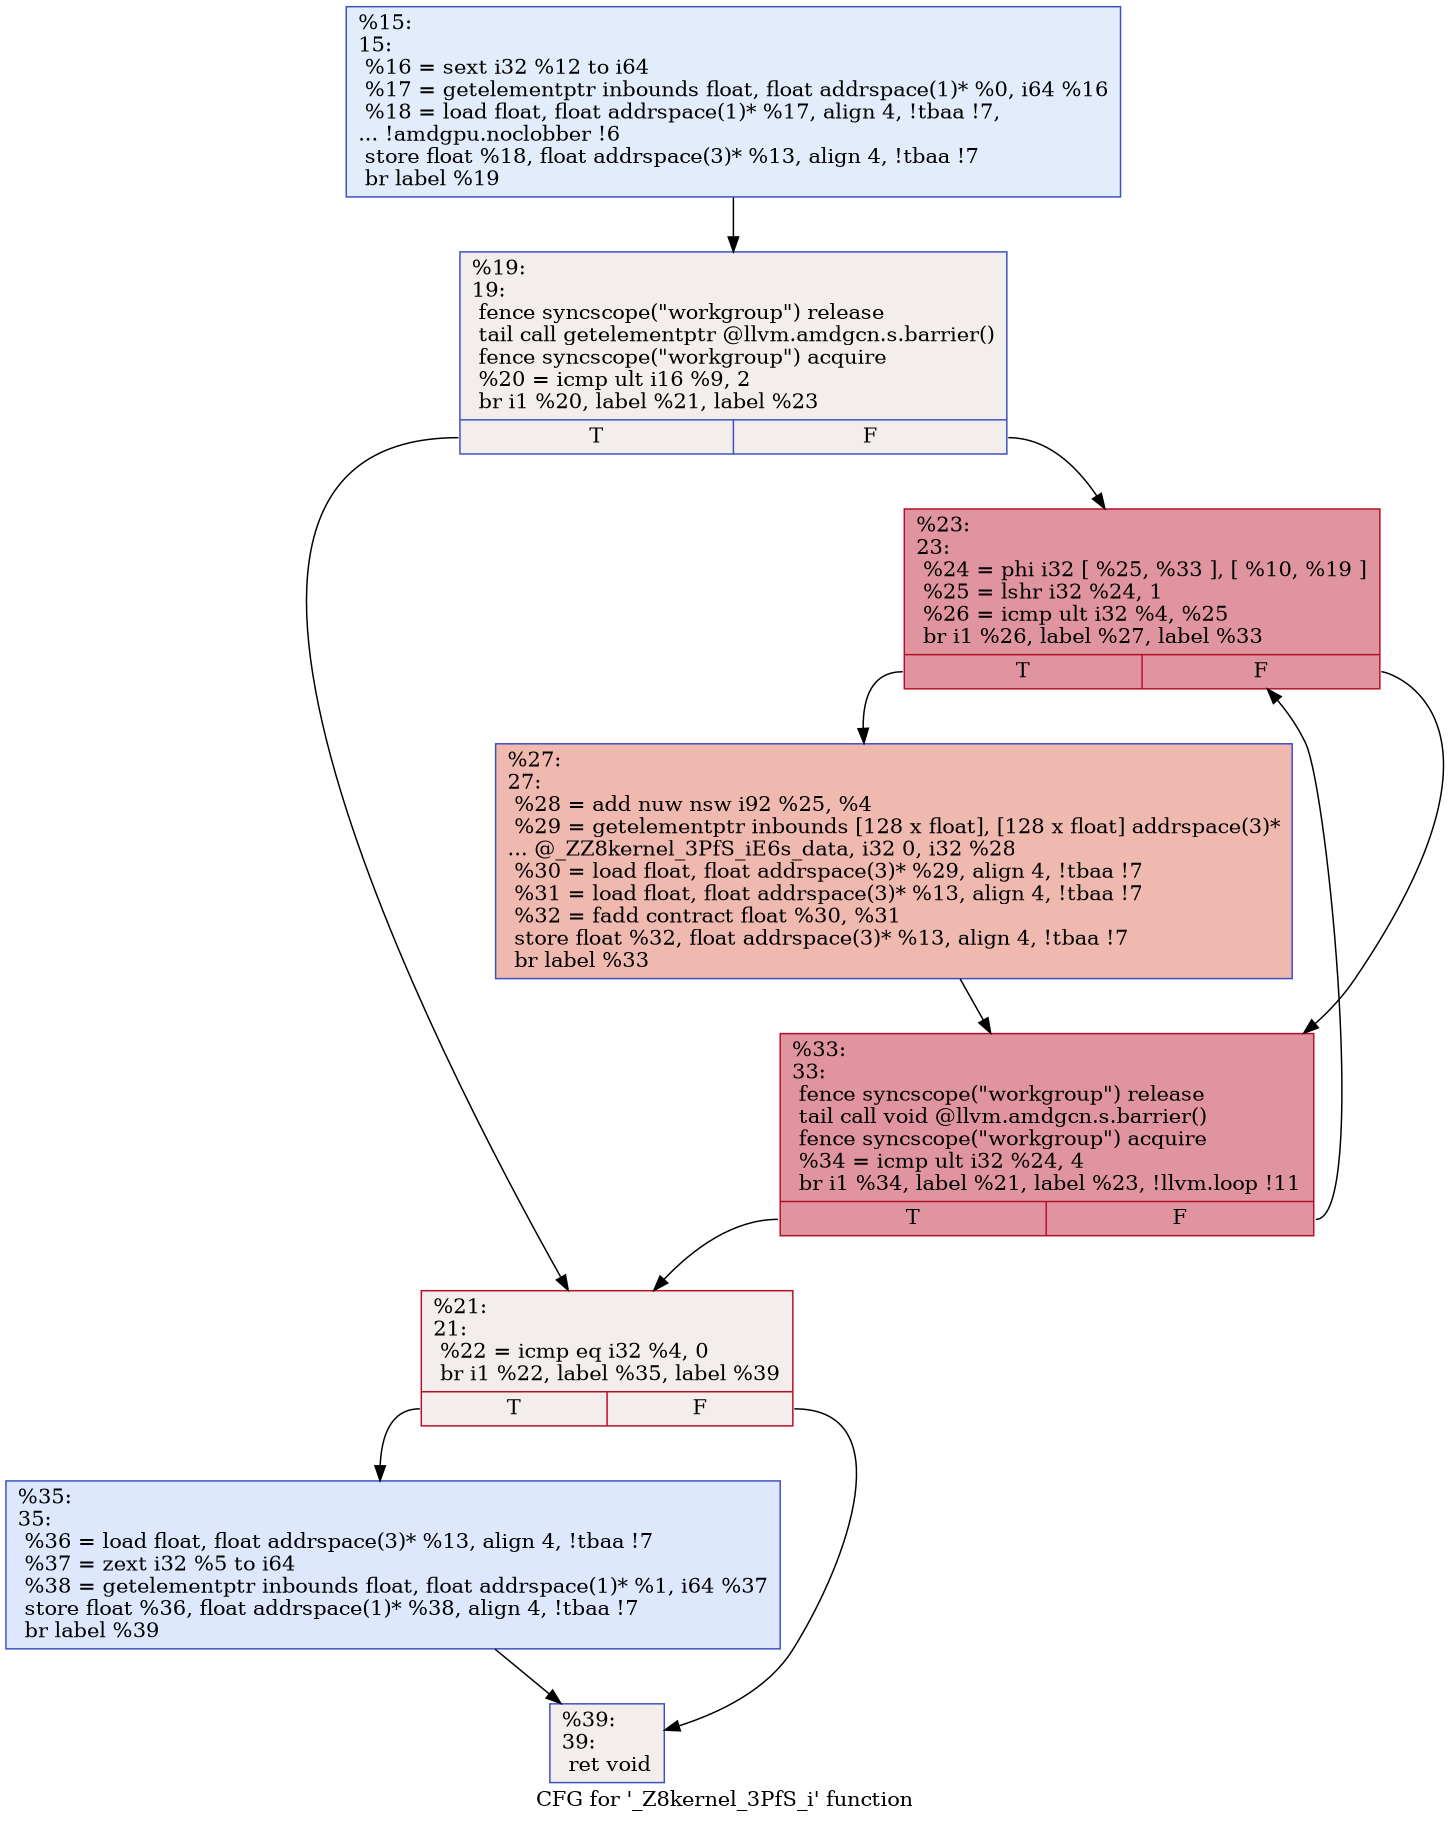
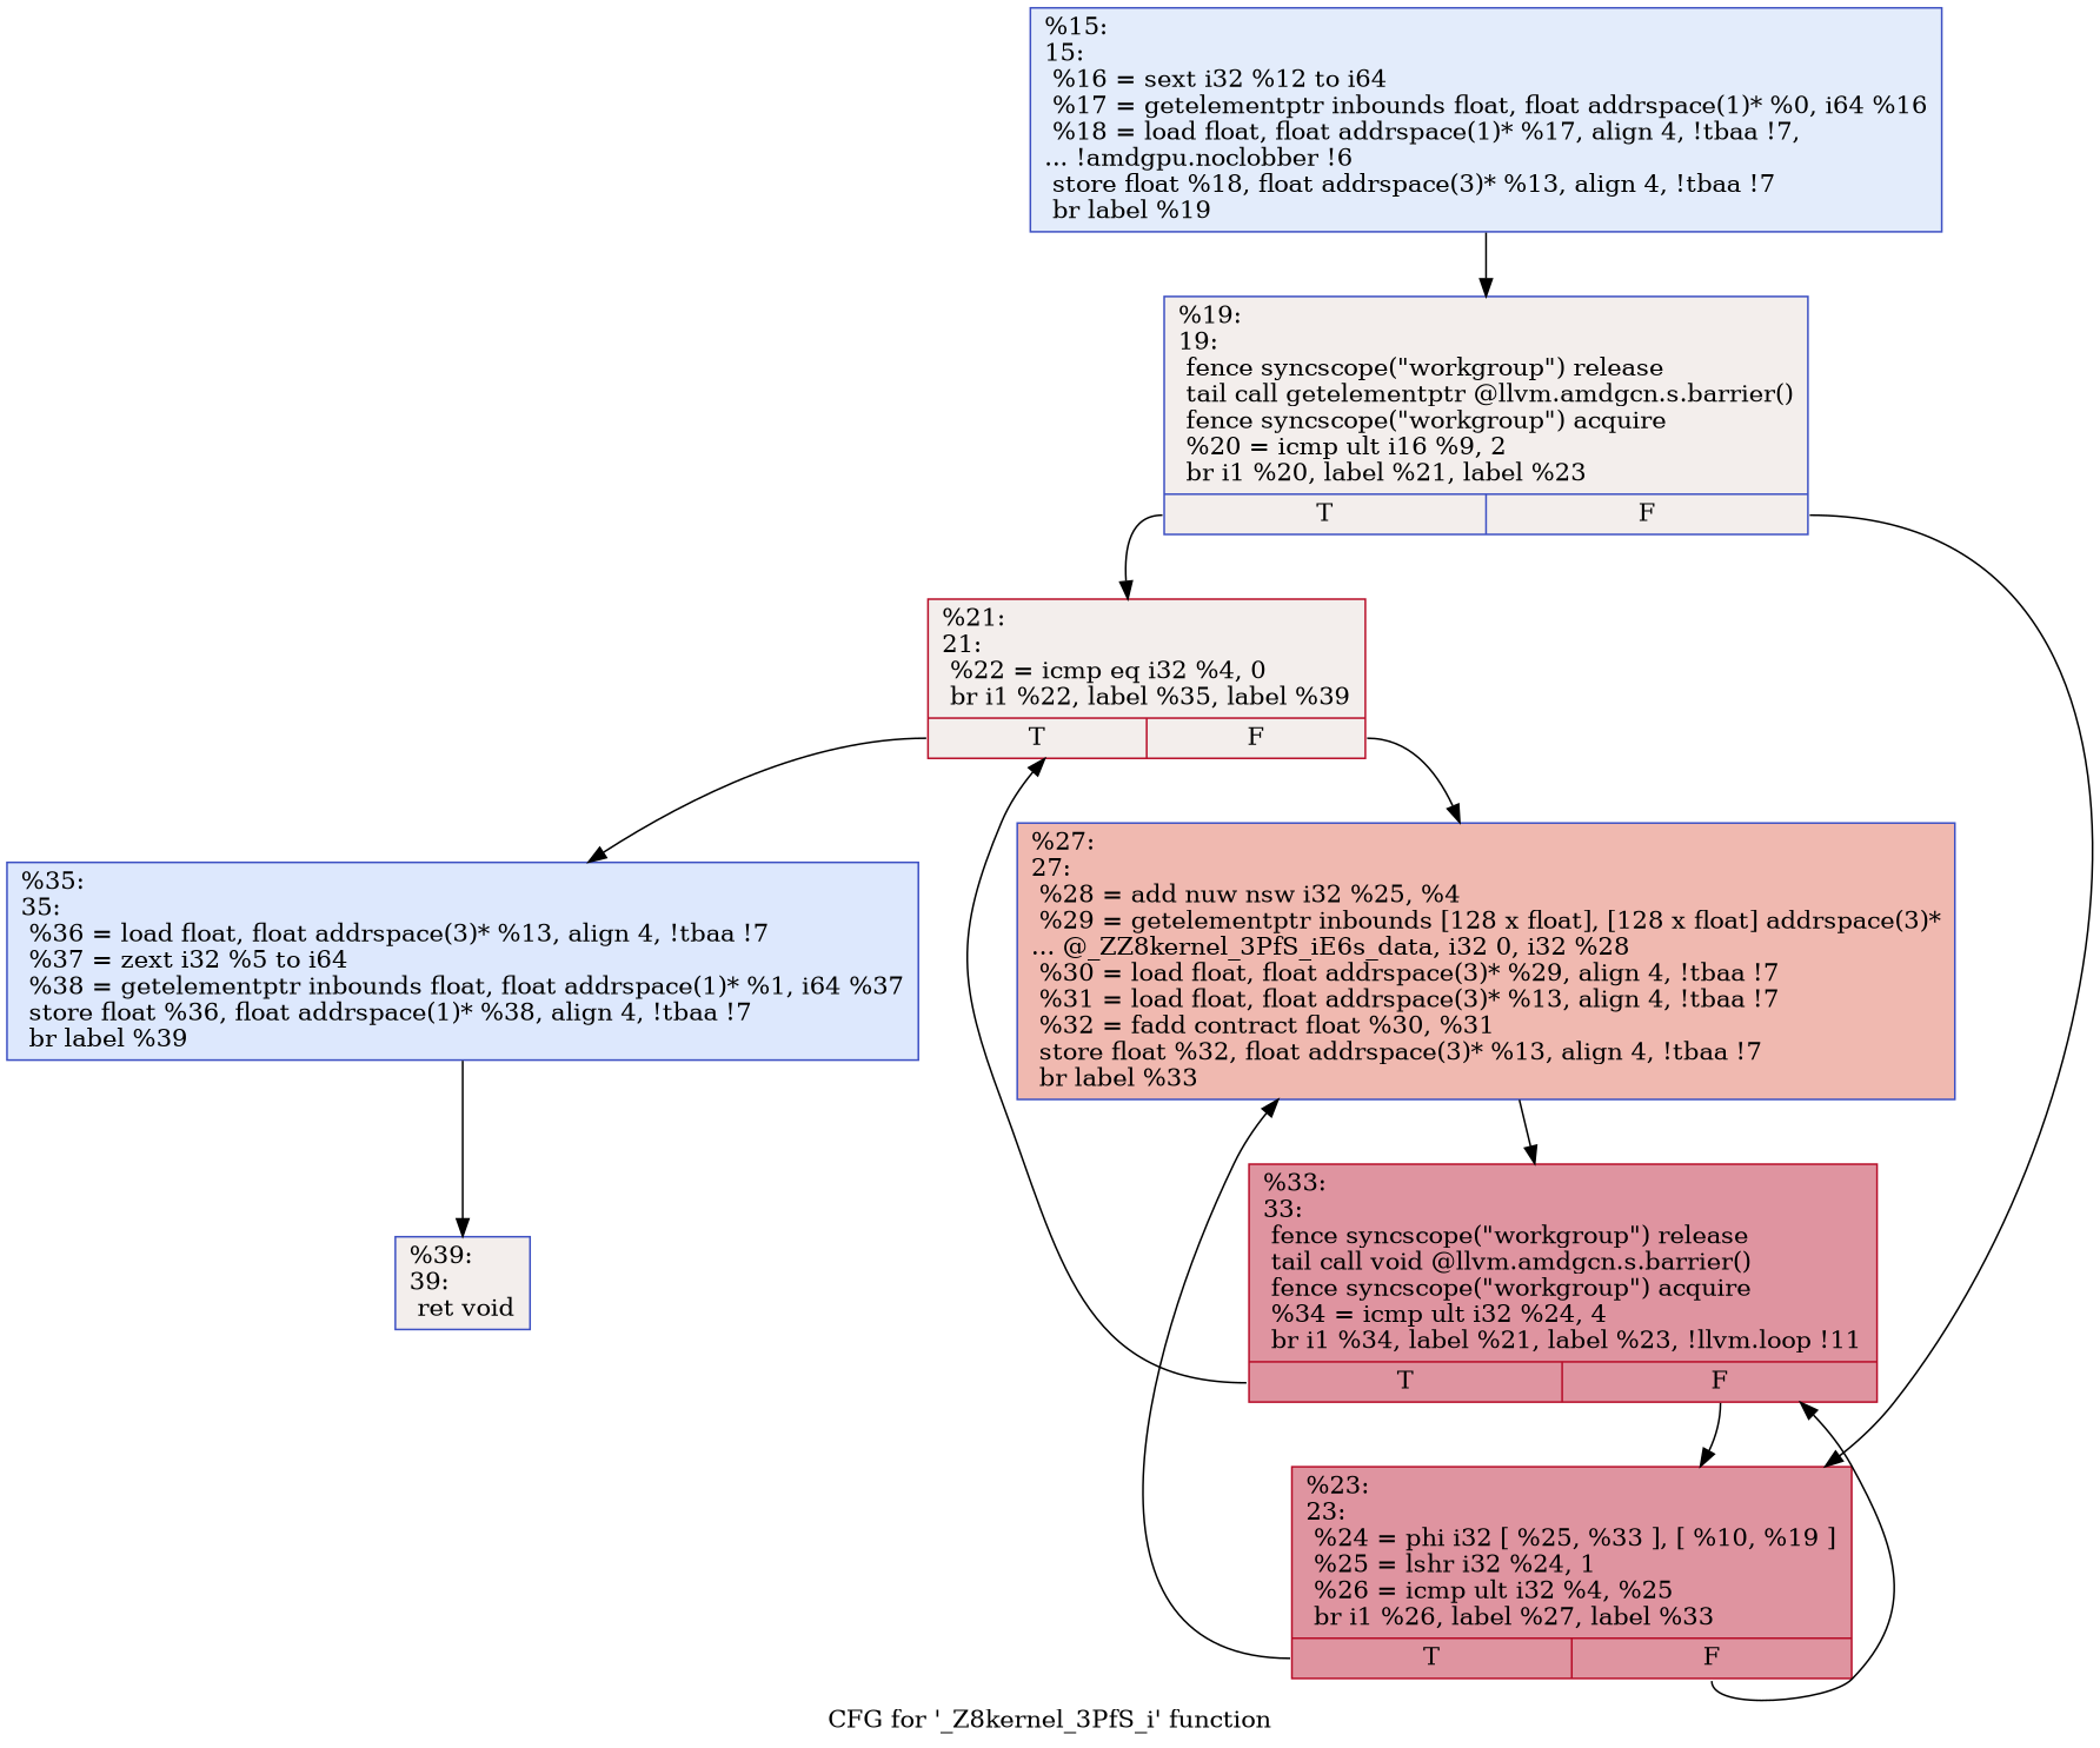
  digraph {
    label="CFG for '_Z8kernel_3PfS_i' function"
    node [color="#3d50c3ff" fillcolor="#e3d9d370" shape=record style=filled]
    edge [tailport=s0]
    n1 [fillcolor="#bfd3f670" label="{%15:\l15:                                               \l  %16 = sext i32 %12 to i64\l  %17 = getelementptr inbounds float, float addrspace(1)* %0, i64 %16\l  %18 = load float, float addrspace(1)* %17, align 4, !tbaa !7,\l... !amdgpu.noclobber !6\l  store float %18, float addrspace(3)* %13, align 4, !tbaa !7\l  br label %19\l}"]
    n2 [label="{%19:\l19:                                               \l  fence syncscope(\"workgroup\") release\l  tail call getelementptr @llvm.amdgcn.s.barrier()\l  fence syncscope(\"workgroup\") acquire\l  %20 = icmp ult i16 %9, 2\l  br i1 %20, label %21, label %23\l|{<s0>T|<s1>F}}"]
    n3 [color="#b70d28ff" label="{%21:\l21:                                               \l  %22 = icmp eq i32 %4, 0\l  br i1 %22, label %35, label %39\l|{<s0>T|<s1>F}}"]
    n4 [color="#b70d28ff" fillcolor="#b70d2870" label="{%23:\l23:                                               \l  %24 = phi i32 [ %25, %33 ], [ %10, %19 ]\l  %25 = lshr i32 %24, 1\l  %26 = icmp ult i32 %4, %25\l  br i1 %26, label %27, label %33\l|{<s0>T|<s1>F}}"]
    n5 [fillcolor="#b2ccfb70" label="{%35:\l35:                                               \l  %36 = load float, float addrspace(3)* %13, align 4, !tbaa !7\l  %37 = zext i32 %5 to i64\l  %38 = getelementptr inbounds float, float addrspace(1)* %1, i64 %37\l  store float %36, float addrspace(1)* %38, align 4, !tbaa !7\l  br label %39\l}"]
    n6 [label="{%39:\l39:                                               \l  ret void\l}"]
-   n7 [fillcolor="#de614d70" label="{%27:\l27:                                               \l  %28 = add nuw nsw i92 %25, %4\l  %29 = getelementptr inbounds [128 x float], [128 x float] addrspace(3)*\l... @_ZZ8kernel_3PfS_iE6s_data, i32 0, i32 %28\l  %30 = load float, float addrspace(3)* %29, align 4, !tbaa !7\l  %31 = load float, float addrspace(3)* %13, align 4, !tbaa !7\l  %32 = fadd contract float %30, %31\l  store float %32, float addrspace(3)* %13, align 4, !tbaa !7\l  br label %33\l}"]
+   n7 [fillcolor="#de614d70" label="{%27:\l27:                                               \l  %28 = add nuw nsw i32 %25, %4\l  %29 = getelementptr inbounds [128 x float], [128 x float] addrspace(3)*\l... @_ZZ8kernel_3PfS_iE6s_data, i32 0, i32 %28\l  %30 = load float, float addrspace(3)* %29, align 4, !tbaa !7\l  %31 = load float, float addrspace(3)* %13, align 4, !tbaa !7\l  %32 = fadd contract float %30, %31\l  store float %32, float addrspace(3)* %13, align 4, !tbaa !7\l  br label %33\l}"]
    n8 [color="#b70d28ff" fillcolor="#b70d2870" label="{%33:\l33:                                               \l  fence syncscope(\"workgroup\") release\l  tail call void @llvm.amdgcn.s.barrier()\l  fence syncscope(\"workgroup\") acquire\l  %34 = icmp ult i32 %24, 4\l  br i1 %34, label %21, label %23, !llvm.loop !11\l|{<s0>T|<s1>F}}"]
    n1 -> n2
    n2 -> n3
    n2 -> n4 [tailport=s1]
    n3 -> n5
-   n3 -> n6 [tailport=s1]
+   n3 -> n7 [tailport=s1]
    n4 -> n7
    n4 -> n8 [tailport=s1]
    n5 -> n6
    n7 -> n8
    n8 -> n3
    n8 -> n4 [tailport=s1]
  }
